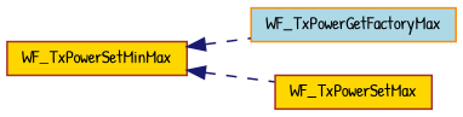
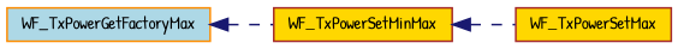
  digraph {
    fontname="Patrick Hand"
    rankdir=LR
    node [color=brown fillcolor=gold fontname="Patrick Hand" fontsize=10 shape=record style=filled]
    edge [color=midnightblue dir=back fontname="Patrick Hand" fontsize=10 labelfontname=Helvetica labelfontsize=10 style=dashed]
    n1 [color=darkorange fillcolor=lightblue fontcolor=black height=0.2 label=WF_TxPowerGetFactoryMax width=0.4]
    n2 [height=0.2 label=WF_TxPowerSetMinMax width=0.4]
    n3 [height=0.2 label=WF_TxPowerSetMax width=0.4]
-   n2 -> n1
+   n1 -> n2
    n2 -> n3
  }
